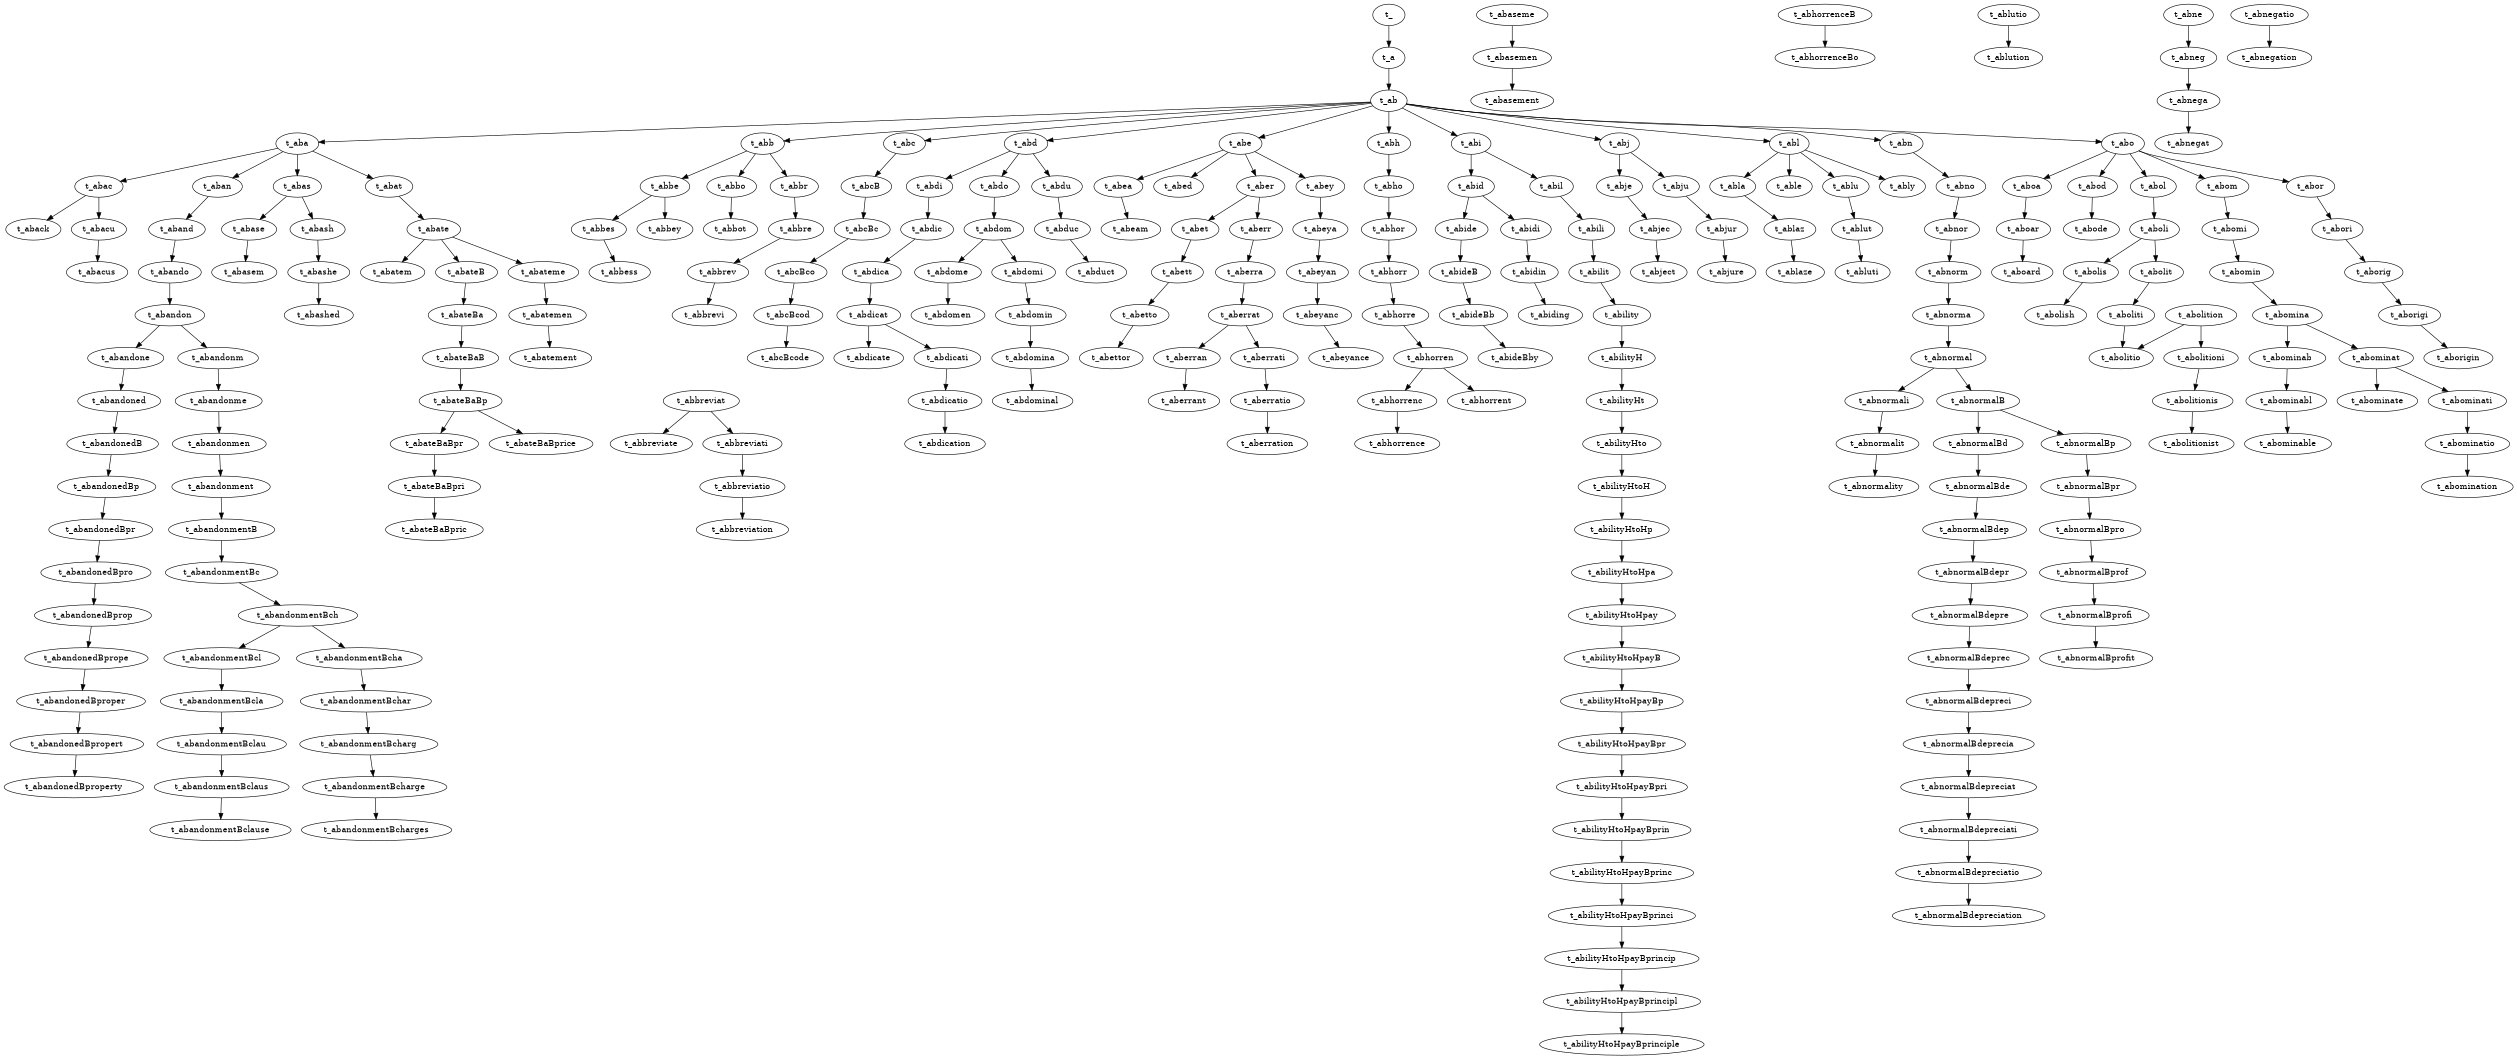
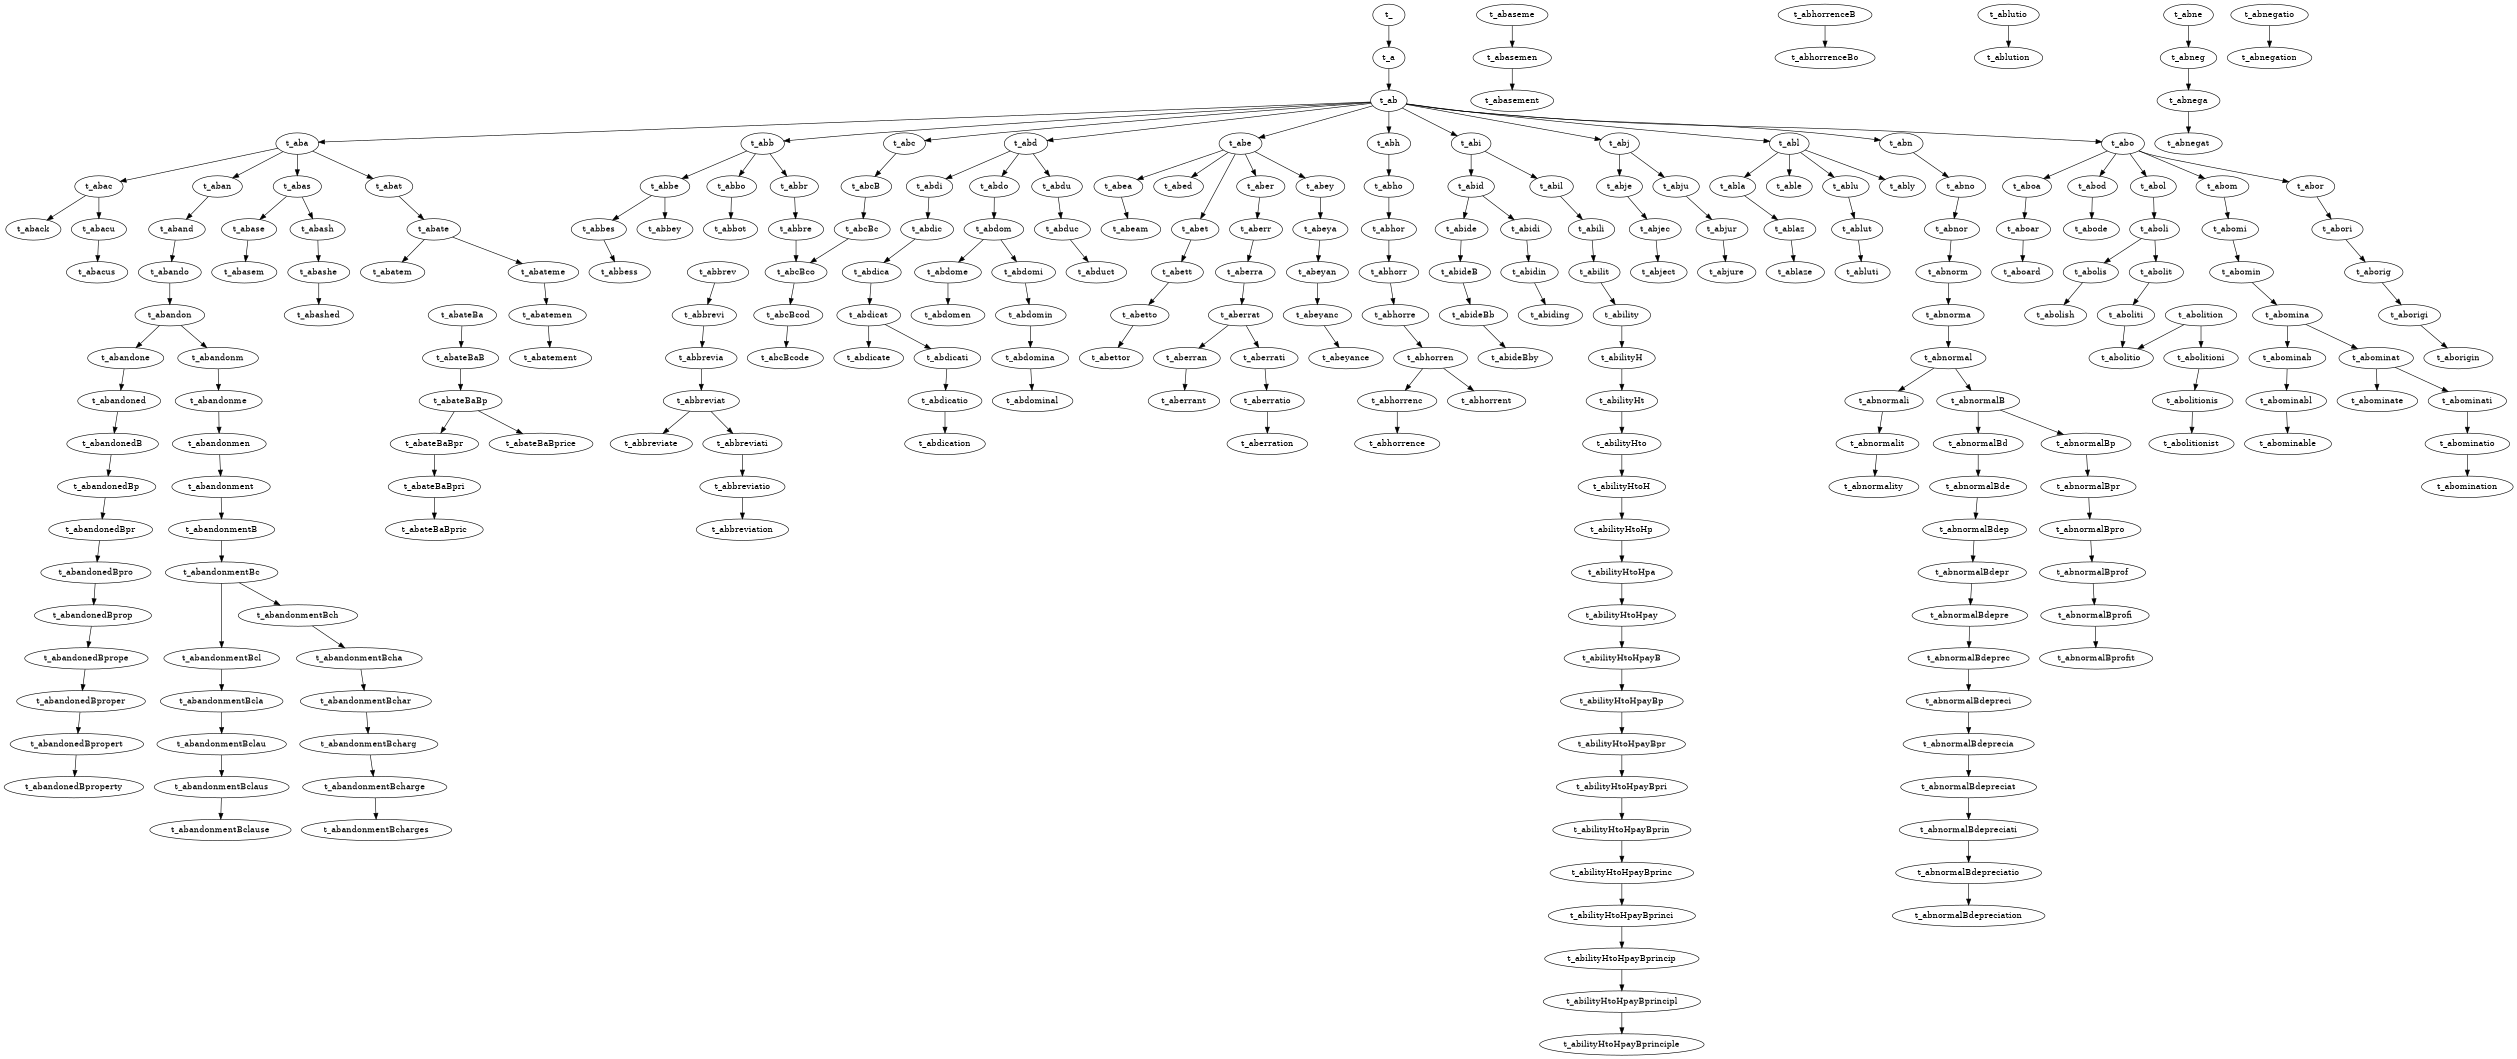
  digraph {
    t_
    t_a
    t_ab
    t_aba
    t_abb
    t_abc
    t_abd
    t_abe
    t_abh
    t_abi
    t_abj
    t_abl
    t_abn
    t_abo
    t_abac
    t_aban
    t_abas
    t_abat
    t_abbe
    t_abbo
    t_abbr
    t_abcB
    t_abdi
    t_abdo
    t_abdu
    t_abea
    t_abed
    t_aber
    t_abet
    t_abey
    t_abho
    t_abid
    t_abil
    t_abje
    t_abju
    t_abla
    t_able
    t_ablu
    t_ably
    t_abno
    t_aboa
    t_abod
    t_abol
    t_abom
    t_abor
    t_aback
    t_abacu
    t_aband
    t_abase
    t_abash
    t_abate
    t_abacus
    t_abando
    t_abandon
    t_abandone
    t_abandonm
    t_abandoned
    t_abandonme
    t_abandonedB
    t_abandonedBp
    t_abandonedBpr
    t_abandonedBpro
    t_abandonedBprop
    t_abandonedBprope
    t_abandonedBproper
    t_abandonedBpropert
    t_abandonedBproperty
    t_abandonmen
    t_abandonment
    t_abandonmentB
    t_abandonmentBc
    t_abandonmentBch
    t_abandonmentBcl
    t_abandonmentBcha
    t_abandonmentBcla
    t_abandonmentBchar
    t_abandonmentBcharg
    t_abandonmentBcharge
    t_abandonmentBcharges
    t_abandonmentBclau
    t_abandonmentBclaus
    t_abandonmentBclause
    t_abasem
    t_abashe
    t_abaseme
    t_abasemen
    t_abasement
    t_abashed
    t_abatem
-   t_abateB
    t_abateme
    t_abateBa
    t_abatemen
    t_abatement
    t_abateBaB
    t_abateBaBp
    t_abateBaBpr
    t_abateBaBprice
    t_abateBaBpri
    t_abateBaBpric
    t_abbes
    t_abbey
    t_abbot
    t_abbre
    t_abbess
    t_abbrev
    t_abbrevi
+   t_abbrevia
    t_abbreviat
    t_abbreviate
    t_abbreviati
    t_abbreviatio
    t_abbreviation
    t_abcBc
    t_abcBco
    t_abcBcod
    t_abcBcode
    t_abdic
    t_abdom
    t_abduc
    t_abdica
    t_abdicat
    t_abdicate
    t_abdicati
    t_abdicatio
    t_abdication
    t_abdome
    t_abdomi
    t_abdomen
    t_abdomin
    t_abdomina
    t_abdominal
    t_abduct
    t_abeam
    t_aberr
    t_abett
    t_abeya
    t_aberra
    t_aberrat
    t_aberran
    t_aberrant
    t_aberrati
    t_aberratio
    t_aberration
    t_abetto
    t_abettor
    t_abeyan
    t_abeyanc
    t_abeyance
    t_abhor
    t_abhorr
    t_abhorre
    t_abhorren
    t_abhorrenc
    t_abhorrent
    t_abhorrence
    t_abhorrenceB
    t_abhorrenceBo
    t_abide
    t_abidi
    t_abili
    t_abideB
    t_abidin
    t_abideBb
    t_abideBby
    t_abiding
    t_abilit
    t_ability
    t_abilityH
    t_abilityHt
    t_abilityHto
    t_abilityHtoH
    t_abilityHtoHp
    t_abilityHtoHpa
    t_abilityHtoHpay
    t_abilityHtoHpayB
    t_abilityHtoHpayBp
    t_abilityHtoHpayBpr
    t_abilityHtoHpayBpri
    t_abilityHtoHpayBprin
    t_abilityHtoHpayBprinc
    t_abilityHtoHpayBprinci
    t_abilityHtoHpayBprincip
    t_abilityHtoHpayBprincipl
    t_abilityHtoHpayBprinciple
    t_abjec
    t_abjur
    t_abject
    t_abjure
    t_ablaz
    t_ablut
    t_ablaze
    t_abluti
    t_ablutio
    t_ablution
    t_abne
    t_abneg
    t_abnor
    t_abnega
    t_abnegat
    t_abnegatio
    t_abnegation
    t_abnorm
    t_abnorma
    t_abnormal
    t_abnormali
    t_abnormalB
    t_abnormalit
    t_abnormalBd
    t_abnormalBp
    t_abnormality
    t_abnormalBde
    t_abnormalBpr
    t_abnormalBdep
    t_abnormalBdepr
    t_abnormalBdepre
    t_abnormalBdeprec
    t_abnormalBdepreci
    t_abnormalBdeprecia
    t_abnormalBdepreciat
    t_abnormalBdepreciati
    t_abnormalBdepreciatio
    t_abnormalBdepreciation
    t_abnormalBpro
    t_abnormalBprof
    t_abnormalBprofi
    t_abnormalBprofit
    t_aboar
    t_abode
    t_aboli
    t_abomi
    t_abori
    t_aboard
    t_abolis
    t_abolit
    t_abolish
    t_aboliti
    t_abolitio
    t_abolition
    t_abolitioni
    t_abolitionis
    t_abolitionist
    t_abomin
    t_abomina
    t_abominab
    t_abominat
    t_abominabl
    t_abominate
    t_abominati
    t_abominable
    t_abominatio
    t_abomination
    t_aborig
    t_aborigi
    t_aborigin
    t_ -> t_a
    t_a -> t_ab
    t_ab -> t_aba
    t_ab -> t_abb
    t_ab -> t_abc
    t_ab -> t_abd
    t_ab -> t_abe
    t_ab -> t_abh
    t_ab -> t_abi
    t_ab -> t_abj
    t_ab -> t_abl
    t_ab -> t_abn
    t_ab -> t_abo
    t_aba -> t_abac
    t_aba -> t_aban
    t_aba -> t_abas
    t_aba -> t_abat
    t_abb -> t_abbe
    t_abb -> t_abbo
    t_abb -> t_abbr
    t_abc -> t_abcB
    t_abd -> t_abdi
    t_abd -> t_abdo
    t_abd -> t_abdu
    t_abe -> t_abea
    t_abe -> t_abed
    t_abe -> t_aber
-   t_aber -> t_abet
+   t_abe -> t_abet
    t_abe -> t_abey
    t_abh -> t_abho
    t_abi -> t_abid
    t_abi -> t_abil
    t_abj -> t_abje
    t_abj -> t_abju
    t_abl -> t_abla
    t_abl -> t_able
    t_abl -> t_ablu
    t_abl -> t_ably
    t_abn -> t_abno
    t_abo -> t_aboa
    t_abo -> t_abod
    t_abo -> t_abol
    t_abo -> t_abom
    t_abo -> t_abor
    t_abac -> t_aback
    t_abac -> t_abacu
    t_aban -> t_aband
    t_abas -> t_abase
    t_abas -> t_abash
    t_abat -> t_abate
    t_abbe -> t_abbes
    t_abbe -> t_abbey
    t_abbo -> t_abbot
    t_abbr -> t_abbre
    t_abcB -> t_abcBc
    t_abdi -> t_abdic
    t_abdo -> t_abdom
    t_abdu -> t_abduc
    t_abea -> t_abeam
    t_aber -> t_aberr
    t_abet -> t_abett
    t_abey -> t_abeya
    t_abho -> t_abhor
    t_abid -> t_abide
    t_abid -> t_abidi
    t_abil -> t_abili
    t_abje -> t_abjec
    t_abju -> t_abjur
    t_abla -> t_ablaz
    t_ablu -> t_ablut
    t_abno -> t_abnor
    t_aboa -> t_aboar
    t_abod -> t_abode
    t_abol -> t_aboli
    t_abom -> t_abomi
    t_abor -> t_abori
    t_abacu -> t_abacus
    t_aband -> t_abando
    t_abase -> t_abasem
    t_abash -> t_abashe
    t_abate -> t_abatem
-   t_abate -> t_abateB
    t_abate -> t_abateme
    t_abando -> t_abandon
    t_abandon -> t_abandone
    t_abandon -> t_abandonm
    t_abandone -> t_abandoned
    t_abandonm -> t_abandonme
    t_abandoned -> t_abandonedB
    t_abandonme -> t_abandonmen
    t_abandonedB -> t_abandonedBp
    t_abandonedBp -> t_abandonedBpr
    t_abandonedBpr -> t_abandonedBpro
    t_abandonedBpro -> t_abandonedBprop
    t_abandonedBprop -> t_abandonedBprope
    t_abandonedBprope -> t_abandonedBproper
    t_abandonedBproper -> t_abandonedBpropert
    t_abandonedBpropert -> t_abandonedBproperty
    t_abandonmen -> t_abandonment
    t_abandonment -> t_abandonmentB
    t_abandonmentB -> t_abandonmentBc
    t_abandonmentBc -> t_abandonmentBch
-   t_abandonmentBch -> t_abandonmentBcl
+   t_abandonmentBc -> t_abandonmentBcl
    t_abandonmentBch -> t_abandonmentBcha
    t_abandonmentBcl -> t_abandonmentBcla
    t_abandonmentBcha -> t_abandonmentBchar
    t_abandonmentBcla -> t_abandonmentBclau
    t_abandonmentBchar -> t_abandonmentBcharg
    t_abandonmentBcharg -> t_abandonmentBcharge
    t_abandonmentBcharge -> t_abandonmentBcharges
    t_abandonmentBclau -> t_abandonmentBclaus
    t_abandonmentBclaus -> t_abandonmentBclause
    t_abashe -> t_abashed
    t_abaseme -> t_abasemen
    t_abasemen -> t_abasement
-   t_abateB -> t_abateBa
    t_abateme -> t_abatemen
    t_abateBa -> t_abateBaB
    t_abatemen -> t_abatement
    t_abateBaB -> t_abateBaBp
    t_abateBaBp -> t_abateBaBpr
    t_abateBaBp -> t_abateBaBprice
    t_abateBaBpr -> t_abateBaBpri
    t_abateBaBpri -> t_abateBaBpric
    t_abbes -> t_abbess
-   t_abbre -> t_abbrev
+   t_abbre -> t_abcBco
    t_abbrev -> t_abbrevi
+   t_abbrevi -> t_abbrevia
+   t_abbrevia -> t_abbreviat
    t_abbreviat -> t_abbreviate
    t_abbreviat -> t_abbreviati
    t_abbreviati -> t_abbreviatio
    t_abbreviatio -> t_abbreviation
    t_abcBc -> t_abcBco
    t_abcBco -> t_abcBcod
    t_abcBcod -> t_abcBcode
    t_abdic -> t_abdica
    t_abdom -> t_abdome
    t_abdom -> t_abdomi
    t_abduc -> t_abduct
    t_abdica -> t_abdicat
    t_abdicat -> t_abdicate
    t_abdicat -> t_abdicati
    t_abdicati -> t_abdicatio
    t_abdicatio -> t_abdication
    t_abdome -> t_abdomen
    t_abdomi -> t_abdomin
    t_abdomin -> t_abdomina
    t_abdomina -> t_abdominal
    t_aberr -> t_aberra
    t_abett -> t_abetto
    t_abeya -> t_abeyan
    t_aberra -> t_aberrat
    t_aberrat -> t_aberran
    t_aberrat -> t_aberrati
    t_aberran -> t_aberrant
    t_aberrati -> t_aberratio
    t_aberratio -> t_aberration
    t_abetto -> t_abettor
    t_abeyan -> t_abeyanc
    t_abeyanc -> t_abeyance
    t_abhor -> t_abhorr
    t_abhorr -> t_abhorre
    t_abhorre -> t_abhorren
    t_abhorren -> t_abhorrenc
    t_abhorren -> t_abhorrent
    t_abhorrenc -> t_abhorrence
    t_abhorrenceB -> t_abhorrenceBo
    t_abide -> t_abideB
    t_abidi -> t_abidin
    t_abili -> t_abilit
    t_abideB -> t_abideBb
    t_abidin -> t_abiding
    t_abideBb -> t_abideBby
    t_abilit -> t_ability
    t_ability -> t_abilityH
    t_abilityH -> t_abilityHt
    t_abilityHt -> t_abilityHto
    t_abilityHto -> t_abilityHtoH
    t_abilityHtoH -> t_abilityHtoHp
    t_abilityHtoHp -> t_abilityHtoHpa
    t_abilityHtoHpa -> t_abilityHtoHpay
    t_abilityHtoHpay -> t_abilityHtoHpayB
    t_abilityHtoHpayB -> t_abilityHtoHpayBp
    t_abilityHtoHpayBp -> t_abilityHtoHpayBpr
    t_abilityHtoHpayBpr -> t_abilityHtoHpayBpri
    t_abilityHtoHpayBpri -> t_abilityHtoHpayBprin
    t_abilityHtoHpayBprin -> t_abilityHtoHpayBprinc
    t_abilityHtoHpayBprinc -> t_abilityHtoHpayBprinci
    t_abilityHtoHpayBprinci -> t_abilityHtoHpayBprincip
    t_abilityHtoHpayBprincip -> t_abilityHtoHpayBprincipl
    t_abilityHtoHpayBprincipl -> t_abilityHtoHpayBprinciple
    t_abjec -> t_abject
    t_abjur -> t_abjure
    t_ablaz -> t_ablaze
    t_ablut -> t_abluti
    t_ablutio -> t_ablution
    t_abne -> t_abneg
    t_abneg -> t_abnega
    t_abnor -> t_abnorm
    t_abnega -> t_abnegat
    t_abnegatio -> t_abnegation
    t_abnorm -> t_abnorma
    t_abnorma -> t_abnormal
    t_abnormal -> t_abnormali
    t_abnormal -> t_abnormalB
    t_abnormali -> t_abnormalit
    t_abnormalB -> t_abnormalBd
    t_abnormalB -> t_abnormalBp
    t_abnormalit -> t_abnormality
    t_abnormalBd -> t_abnormalBde
    t_abnormalBp -> t_abnormalBpr
    t_abnormalBde -> t_abnormalBdep
    t_abnormalBpr -> t_abnormalBpro
    t_abnormalBdep -> t_abnormalBdepr
    t_abnormalBdepr -> t_abnormalBdepre
    t_abnormalBdepre -> t_abnormalBdeprec
    t_abnormalBdeprec -> t_abnormalBdepreci
    t_abnormalBdepreci -> t_abnormalBdeprecia
    t_abnormalBdeprecia -> t_abnormalBdepreciat
    t_abnormalBdepreciat -> t_abnormalBdepreciati
    t_abnormalBdepreciati -> t_abnormalBdepreciatio
    t_abnormalBdepreciatio -> t_abnormalBdepreciation
    t_abnormalBpro -> t_abnormalBprof
    t_abnormalBprof -> t_abnormalBprofi
    t_abnormalBprofi -> t_abnormalBprofit
    t_aboar -> t_aboard
    t_aboli -> t_abolis
    t_aboli -> t_abolit
    t_abomi -> t_abomin
    t_abori -> t_aborig
    t_abolis -> t_abolish
    t_abolit -> t_aboliti
    t_aboliti -> t_abolitio
    t_abolition -> t_abolitio
    t_abolition -> t_abolitioni
    t_abolitioni -> t_abolitionis
    t_abolitionis -> t_abolitionist
    t_abomin -> t_abomina
    t_abomina -> t_abominab
    t_abomina -> t_abominat
    t_abominab -> t_abominabl
    t_abominat -> t_abominate
    t_abominat -> t_abominati
    t_abominabl -> t_abominable
    t_abominati -> t_abominatio
    t_abominatio -> t_abomination
    t_aborig -> t_aborigi
    t_aborigi -> t_aborigin
  }
